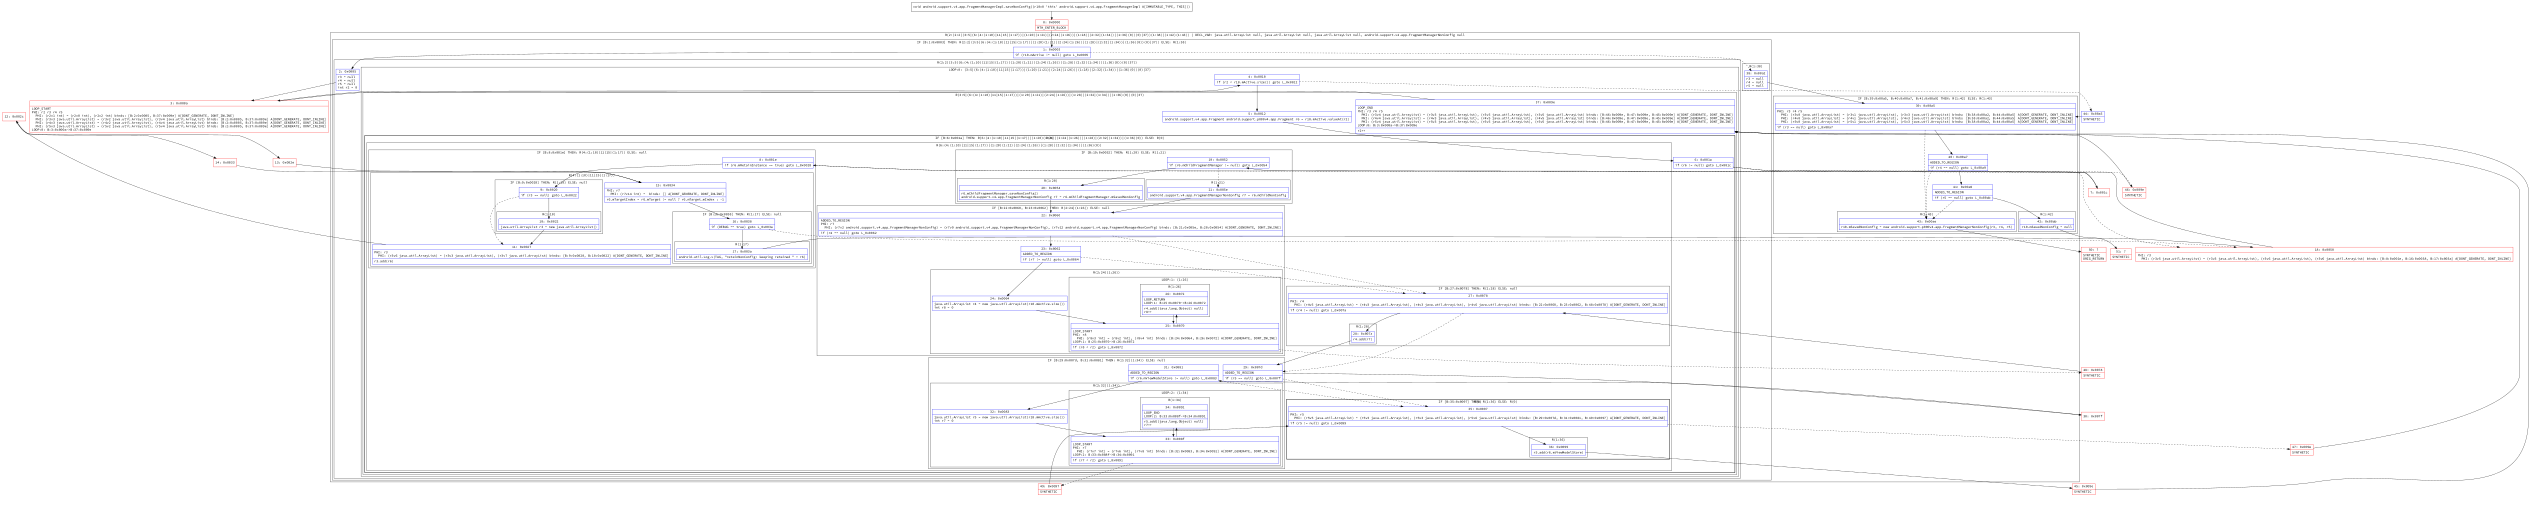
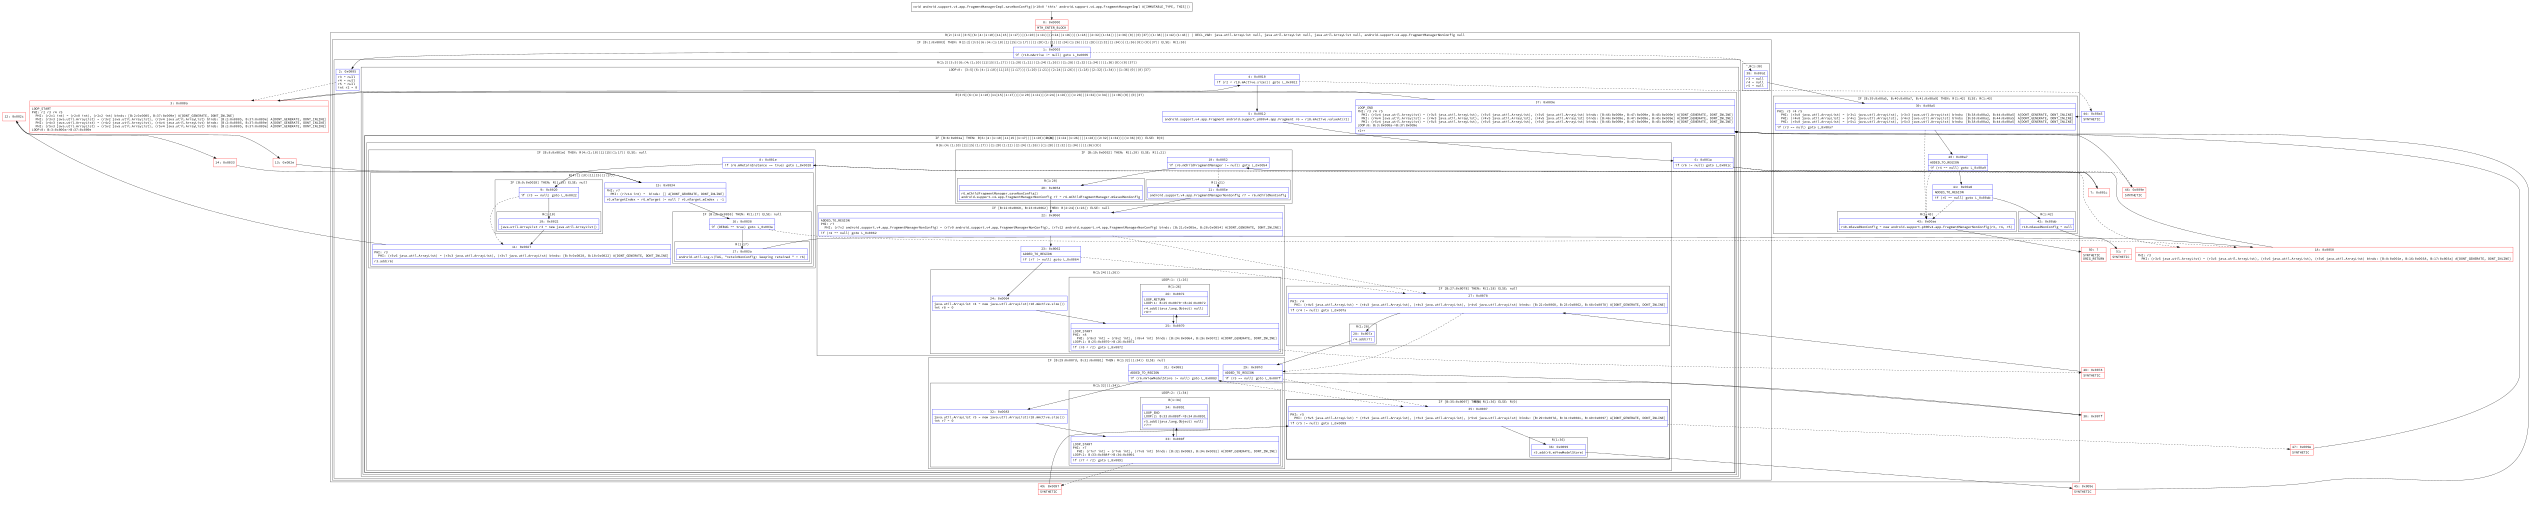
  digraph {
    fontname="Source Code Pro"
    node [color=blue fontname="Source Code Pro" shape=record]
    edge [fontname="Source Code Pro"]
    n1 [label="{10\:\ 0x0022|java.util.ArrayList r3 = new java.util.ArrayList()\l}"]
    n2 [label="{9\:\ 0x0020|if (r3 == null) goto L_0x0022\l}"]
    n3 [label="{17\:\ 0x003a|android.util.Log.v(TAG, \"retainNonConfig: keeping retained \" + r6)\l}"]
    n4 [label="{16\:\ 0x0038|if (DEBUG == true) goto L_0x003a\l}"]
    n5 [label="{11\:\ 0x0027|PHI: r3 \l  PHI: (r3v6 java.util.ArrayList) = (r3v3 java.util.ArrayList), (r3v7 java.util.ArrayList) binds: [B:9:0x0020, B:10:0x0022] A[DONT_GENERATE, DONT_INLINE]\l|r3.add(r6)\l}"]
    n6 [label="{15\:\ 0x0034|PHI: r7 \l  PHI: (r7v14 int) =  binds: [] A[DONT_GENERATE, DONT_INLINE]\l|r6.mTargetIndex = r6.mTarget != null ? r6.mTarget.mIndex : \-1\l}"]
    n7 [label="{8\:\ 0x001e|if (r6.mRetainInstance == true) goto L_0x0020\l}"]
    n8 [label="{20\:\ 0x0054|r6.mChildFragmentManager.saveNonConfig()\landroid.support.v4.app.FragmentManagerNonConfig r7 = r6.mChildFragmentManager.mSavedNonConfig\l}"]
    n9 [label="{21\:\ 0x005e|android.support.v4.app.FragmentManagerNonConfig r7 = r6.mChildNonConfig\l}"]
    n10 [label="{19\:\ 0x0052|if (r6.mChildFragmentManager != null) goto L_0x0054\l}"]
    n11 [label="{26\:\ 0x0072|LOOP_RETURN\lLOOP:1: B:25:0x0070\-\>B:26:0x0072\l|r4.add((java.lang.Object) null)\lr8++\l}"]
    n12 [label="{25\:\ 0x0070|LOOP_START\lPHI: r8 \l  PHI: (r8v3 int) = (r8v2 int), (r8v4 int) binds: [B:24:0x0064, B:26:0x0072] A[DONT_GENERATE, DONT_INLINE]\lLOOP:1: B:25:0x0070\-\>B:26:0x0072\l|if (r8 \< r2) goto L_0x0072\l}"]
    n13 [label="{24\:\ 0x0064|java.util.ArrayList r4 = new java.util.ArrayList(r10.mActive.size())\lint r8 = 0\l}"]
    n14 [label="{22\:\ 0x0060|ADDED_TO_REGION\lPHI: r7 \l  PHI: (r7v2 android.support.v4.app.FragmentManagerNonConfig) = (r7v9 android.support.v4.app.FragmentManagerNonConfig), (r7v12 android.support.v4.app.FragmentManagerNonConfig) binds: [B:21:0x005e, B:20:0x0054] A[DONT_GENERATE, DONT_INLINE]\l|if (r4 == null) goto L_0x0062\l}"]
    n15 [label="{23\:\ 0x0062|ADDED_TO_REGION\l|if (r7 != null) goto L_0x0064\l}"]
    n16 [label="{28\:\ 0x007a|r4.add(r7)\l}"]
    n17 [label="{27\:\ 0x0078|PHI: r4 \l  PHI: (r4v5 java.util.ArrayList) = (r4v3 java.util.ArrayList), (r4v3 java.util.ArrayList), (r4v6 java.util.ArrayList) binds: [B:22:0x0060, B:23:0x0062, B:48:0x0078] A[DONT_GENERATE, DONT_INLINE]\l|if (r4 != null) goto L_0x007a\l}"]
    n18 [label="{34\:\ 0x0091|LOOP_END\lLOOP:2: B:33:0x008f\-\>B:34:0x0091\l|r5.add((java.lang.Object) null)\lr7++\l}"]
    n19 [label="{33\:\ 0x008f|LOOP_START\lPHI: r7 \l  PHI: (r7v7 int) = (r7v6 int), (r7v8 int) binds: [B:32:0x0083, B:34:0x0091] A[DONT_GENERATE, DONT_INLINE]\lLOOP:2: B:33:0x008f\-\>B:34:0x0091\l|if (r7 \< r2) goto L_0x0091\l}"]
    n20 [label="{32\:\ 0x0083|java.util.ArrayList r5 = new java.util.ArrayList(r10.mActive.size())\lint r7 = 0\l}"]
    n21 [label="{29\:\ 0x007d|ADDED_TO_REGION\l|if (r5 == null) goto L_0x007f\l}"]
    n22 [label="{31\:\ 0x0081|ADDED_TO_REGION\l|if (r6.mViewModelStore != null) goto L_0x0083\l}"]
    n23 [label="{36\:\ 0x0099|r5.add(r6.mViewModelStore)\l}"]
    n24 [label="{35\:\ 0x0097|PHI: r5 \l  PHI: (r5v5 java.util.ArrayList) = (r5v3 java.util.ArrayList), (r5v3 java.util.ArrayList), (r5v6 java.util.ArrayList) binds: [B:29:0x007d, B:31:0x0081, B:49:0x0097] A[DONT_GENERATE, DONT_INLINE]\l|if (r5 != null) goto L_0x0099\l}"]
    n25 [label="{6\:\ 0x001a|if (r6 != null) goto L_0x001c\l}"]
    n26 [label="{5\:\ 0x0012|android.support.v4.app.Fragment android.support.p000v4.app.Fragment r6 = r10.mActive.valueAt(r2)\l}"]
    n27 [label="{37\:\ 0x009e|LOOP_END\lPHI: r3 r4 r5 \l  PHI: (r3v4 java.util.ArrayList) = (r3v3 java.util.ArrayList), (r3v5 java.util.ArrayList), (r3v5 java.util.ArrayList) binds: [B:46:0x009e, B:47:0x009e, B:45:0x009e] A[DONT_GENERATE, DONT_INLINE]\l  PHI: (r4v4 java.util.ArrayList) = (r4v3 java.util.ArrayList), (r4v5 java.util.ArrayList), (r4v5 java.util.ArrayList) binds: [B:46:0x009e, B:47:0x009e, B:45:0x009e] A[DONT_GENERATE, DONT_INLINE]\l  PHI: (r5v4 java.util.ArrayList) = (r5v3 java.util.ArrayList), (r5v5 java.util.ArrayList), (r5v5 java.util.ArrayList) binds: [B:46:0x009e, B:47:0x009e, B:45:0x009e] A[DONT_GENERATE, DONT_INLINE]\lLOOP:0: B:3:0x000a\-\>B:37:0x009e\l|r2++\l}"]
    n28 [label="{4\:\ 0x0010|if (r2 \< r10.mActive.size()) goto L_0x0012\l}"]
    n29 [label="{2\:\ 0x0005|r3 = null\lr4 = null\lr5 = null\lint r2 = 0\l}"]
    n30 [label="{38\:\ 0x00a2|r3 = null\lr4 = null\lr5 = null\l}"]
    n31 [label="{1\:\ 0x0003|if (r10.mActive != null) goto L_0x0005\l}"]
    n32 [label="{42\:\ 0x00ab|r10.mSavedNonConfig = null\l}"]
    n33 [label="{43\:\ 0x00ae|r10.mSavedNonConfig = new android.support.p000v4.app.FragmentManagerNonConfig(r3, r4, r5)\l}"]
    n34 [label="{39\:\ 0x00a5|PHI: r3 r4 r5 \l  PHI: (r3v0 java.util.ArrayList) = (r3v1 java.util.ArrayList), (r3v3 java.util.ArrayList) binds: [B:38:0x00a2, B:44:0x00a5] A[DONT_GENERATE, DONT_INLINE]\l  PHI: (r4v0 java.util.ArrayList) = (r4v1 java.util.ArrayList), (r4v3 java.util.ArrayList) binds: [B:38:0x00a2, B:44:0x00a5] A[DONT_GENERATE, DONT_INLINE]\l  PHI: (r5v0 java.util.ArrayList) = (r5v1 java.util.ArrayList), (r5v3 java.util.ArrayList) binds: [B:38:0x00a2, B:44:0x00a5] A[DONT_GENERATE, DONT_INLINE]\l|if (r3 == null) goto L_0x00a7\l}"]
    n35 [label="{40\:\ 0x00a7|ADDED_TO_REGION\l|if (r4 == null) goto L_0x00a9\l}"]
    n36 [label="{41\:\ 0x00a9|ADDED_TO_REGION\l|if (r5 == null) goto L_0x00ab\l}"]
    n37 [color=red label="{18\:\ 0x0050|PHI: r3 \l  PHI: (r3v5 java.util.ArrayList) = (r3v3 java.util.ArrayList), (r3v6 java.util.ArrayList), (r3v6 java.util.ArrayList) binds: [B:8:0x001e, B:16:0x0038, B:17:0x003a] A[DONT_GENERATE, DONT_INLINE]\l}"]
    n38 [color=red label="{12\:\ 0x002c}"]
    n39 [color=red label="{48\:\ 0x0078|SYNTHETIC\l}"]
    n40 [color=red label="{49\:\ 0x0097|SYNTHETIC\l}"]
    n41 [color=red label="{30\:\ 0x007f}"]
    n42 [color=red label="{45\:\ 0x009e|SYNTHETIC\l}"]
    n43 [color=red label="{47\:\ 0x009e|SYNTHETIC\l}"]
    n44 [color=red label="{7\:\ 0x001c}"]
    n45 [color=red label="{46\:\ 0x009e|SYNTHETIC\l}"]
    n46 [color=red label="{3\:\ 0x000a|LOOP_START\lPHI: r2 r3 r4 r5 \l  PHI: (r2v1 int) = (r2v0 int), (r2v2 int) binds: [B:2:0x0005, B:37:0x009e] A[DONT_GENERATE, DONT_INLINE]\l  PHI: (r3v3 java.util.ArrayList) = (r3v2 java.util.ArrayList), (r3v4 java.util.ArrayList) binds: [B:2:0x0005, B:37:0x009e] A[DONT_GENERATE, DONT_INLINE]\l  PHI: (r4v3 java.util.ArrayList) = (r4v2 java.util.ArrayList), (r4v4 java.util.ArrayList) binds: [B:2:0x0005, B:37:0x009e] A[DONT_GENERATE, DONT_INLINE]\l  PHI: (r5v3 java.util.ArrayList) = (r5v2 java.util.ArrayList), (r5v4 java.util.ArrayList) binds: [B:2:0x0005, B:37:0x009e] A[DONT_GENERATE, DONT_INLINE]\lLOOP:0: B:3:0x000a\-\>B:37:0x009e\l}"]
    n47 [label="{44\:\ 0x00a5|SYNTHETIC\l}"]
    n48 [color=red label="{51\:\ ?|SYNTHETIC\l}"]
    n49 [color=red label="{50\:\ ?|SYNTHETIC\lORIG_RETURN\l}"]
    n50 [color=red label="{13\:\ 0x002e}"]
    n51 [color=red label="{14\:\ 0x0033}"]
    n52 [color=red label="{0\:\ 0x0000|MTH_ENTER_BLOCK\l}"]
    n53 [label="{void android.support.v4.app.FragmentManagerImpl.saveNonConfig((r10v0 'this' android.support.v4.app.FragmentManagerImpl A[IMMUTABLE_TYPE, THIS])) }" color=""]
    subgraph cluster_1 {
      label="R(2:(2:2|(3:5|(6:(4:(1:10)|11|15|(1:17))|(1:20)(1:21)|(2:24|(1:26))|(1:28)|(2:32|(1:34))|(1:36)(0))(0)|37))(1:38)|(1:42)(1:43)) | DECL_VAR: java.util.ArrayList null, java.util.ArrayList null, java.util.ArrayList null, android.support.v4.app.FragmentManagerNonConfig null\l"
      subgraph cluster_2 {
        label="IF [B:1:0x0003] THEN: R(2:2|(3:5|(6:(4:(1:10)|11|15|(1:17))|(1:20)(1:21)|(2:24|(1:26))|(1:28)|(2:32|(1:34))|(1:36)(0))(0)|37)) ELSE: R(1:38)"
        n31
        subgraph cluster_3 {
          label="R(2:2|(3:5|(6:(4:(1:10)|11|15|(1:17))|(1:20)(1:21)|(2:24|(1:26))|(1:28)|(2:32|(1:34))|(1:36)(0))(0)|37))"
          n29
          subgraph cluster_4 {
            label="LOOP:0: (3:5|(6:(4:(1:10)|11|15|(1:17))|(1:20)(1:21)|(2:24|(1:26))|(1:28)|(2:32|(1:34))|(1:36)(0))(0)|37)"
            n28
            subgraph cluster_5 {
              label="R(3:5|(6:(4:(1:10)|11|15|(1:17))|(1:20)(1:21)|(2:24|(1:26))|(1:28)|(2:32|(1:34))|(1:36)(0))(0)|37)"
              n26
              n27
              subgraph cluster_6 {
                label="IF [B:6:0x001a] THEN: R(6:(4:(1:10)|11|15|(1:17))|(1:20)(1:21)|(2:24|(1:26))|(1:28)|(2:32|(1:34))|(1:36)(0)) ELSE: R(0)"
                n25
                subgraph cluster_7 {
                  label="R(6:(4:(1:10)|11|15|(1:17))|(1:20)(1:21)|(2:24|(1:26))|(1:28)|(2:32|(1:34))|(1:36)(0))"
                  subgraph cluster_8 {
                    label="IF [B:8:0x001e] THEN: R(4:(1:10)|11|15|(1:17)) ELSE: null"
                    n7
                    subgraph cluster_9 {
                      label="R(4:(1:10)|11|15|(1:17))"
                      n5
                      n6
                      subgraph cluster_10 {
                        label="IF [B:9:0x0020] THEN: R(1:10) ELSE: null"
                        n2
                        subgraph cluster_11 {
                          label="R(1:10)"
                          n1
                        }
                      }
                      subgraph cluster_12 {
                        label="IF [B:16:0x0038] THEN: R(1:17) ELSE: null"
                        n4
                        subgraph cluster_13 {
                          label="R(1:17)"
                          n3
                        }
                      }
                    }
                  }
                  subgraph cluster_14 {
                    label="IF [B:19:0x0052] THEN: R(1:20) ELSE: R(1:21)"
                    n10
                    subgraph cluster_15 {
                      label="R(1:20)"
                      n8
                    }
                    subgraph cluster_16 {
                      label="R(1:21)"
                      n9
                    }
                  }
                  subgraph cluster_17 {
                    label="IF [B:22:0x0060, B:23:0x0062] THEN: R(2:24|(1:26)) ELSE: null"
                    n14
                    n15
                    subgraph cluster_18 {
                      label="R(2:24|(1:26))"
                      n13
                      subgraph cluster_19 {
                        label="LOOP:1: (1:26)"
                        n12
                        subgraph cluster_20 {
                          label="R(1:26)"
                          n11
                        }
                      }
                    }
                  }
                  subgraph cluster_21 {
                    label="IF [B:27:0x0078] THEN: R(1:28) ELSE: null"
                    n17
                    subgraph cluster_22 {
                      label="R(1:28)"
                      n16
                    }
                  }
                  subgraph cluster_23 {
                    label="IF [B:29:0x007d, B:31:0x0081] THEN: R(2:32|(1:34)) ELSE: null"
                    n21
                    n22
                    subgraph cluster_24 {
                      label="R(2:32|(1:34))"
                      n20
                      subgraph cluster_25 {
                        label="LOOP:2: (1:34)"
                        n19
                        subgraph cluster_26 {
                          label="R(1:34)"
                          n18
                        }
                      }
                    }
                  }
                  subgraph cluster_27 {
                    label="IF [B:35:0x0097] THEN: R(1:36) ELSE: R(0)"
                    n24
                    subgraph cluster_28 {
                      label="R(1:36)"
                      n23
                    }
                    subgraph cluster_29 {
                      label="R(0)"
                    }
                  }
                }
                subgraph cluster_30 {
                  label="R(0)"
                }
              }
            }
          }
        }
        subgraph cluster_31 {
          label="R(1:38)"
          n30
        }
      }
      subgraph cluster_32 {
        label="IF [B:39:0x00a5, B:40:0x00a7, B:41:0x00a9] THEN: R(1:42) ELSE: R(1:43)"
        n34
        n35
        n36
        subgraph cluster_33 {
          label="R(1:42)"
          n32
        }
        subgraph cluster_34 {
          label="R(1:43)"
          n33
        }
      }
    }
    n1 -> n5
    n2 -> n1
    n2 -> n5 [style=dashed]
    n3 -> n37
    n4 -> n3
    n4 -> n37 [style=dashed]
    n5 -> n38
    n6 -> n4
    n7 -> n2
    n7 -> n37 [style=dashed]
    n8 -> n14
    n9 -> n14
    n10 -> n8
    n10 -> n9 [style=dashed]
    n11 -> n12
    n12 -> n11
    n12 -> n39 [style=dashed]
    n13 -> n12
    n14 -> n15
    n14 -> n17 [style=dashed]
    n15 -> n13
    n15 -> n17 [style=dashed]
    n16 -> n21
    n17 -> n16
    n17 -> n21 [style=dashed]
    n18 -> n19
    n19 -> n18
    n19 -> n40 [style=dashed]
    n20 -> n19
    n21 -> n24 [style=dashed]
    n21 -> n41
    n22 -> n20
    n22 -> n24 [style=dashed]
    n23 -> n42
    n24 -> n23
    n24 -> n43 [style=dashed]
    n25 -> n44
    n25 -> n45 [style=dashed]
    n26 -> n25
    n27 -> n46
    n28 -> n26
    n28 -> n47 [style=dashed]
-   n29 -> n46
+   n29 -> n46 [style=dashed]
    n30 -> n34
    n31 -> n29
    n31 -> n30 [style=dashed]
    n32 -> n48
    n33 -> n49
    n34 -> n33 [style=dashed]
    n34 -> n35
    n35 -> n33 [style=dashed]
    n35 -> n36
    n36 -> n32
    n36 -> n33 [style=dashed]
    n37 -> n10
    n38 -> n50
    n38 -> n51
    n39 -> n17
    n40 -> n24
    n41 -> n22
    n42 -> n27
    n43 -> n27
    n44 -> n7
    n45 -> n27
    n46 -> n28
    n47 -> n34
    n50 -> n6
    n51 -> n6
    n52 -> n31
    n53 -> n52
  }
